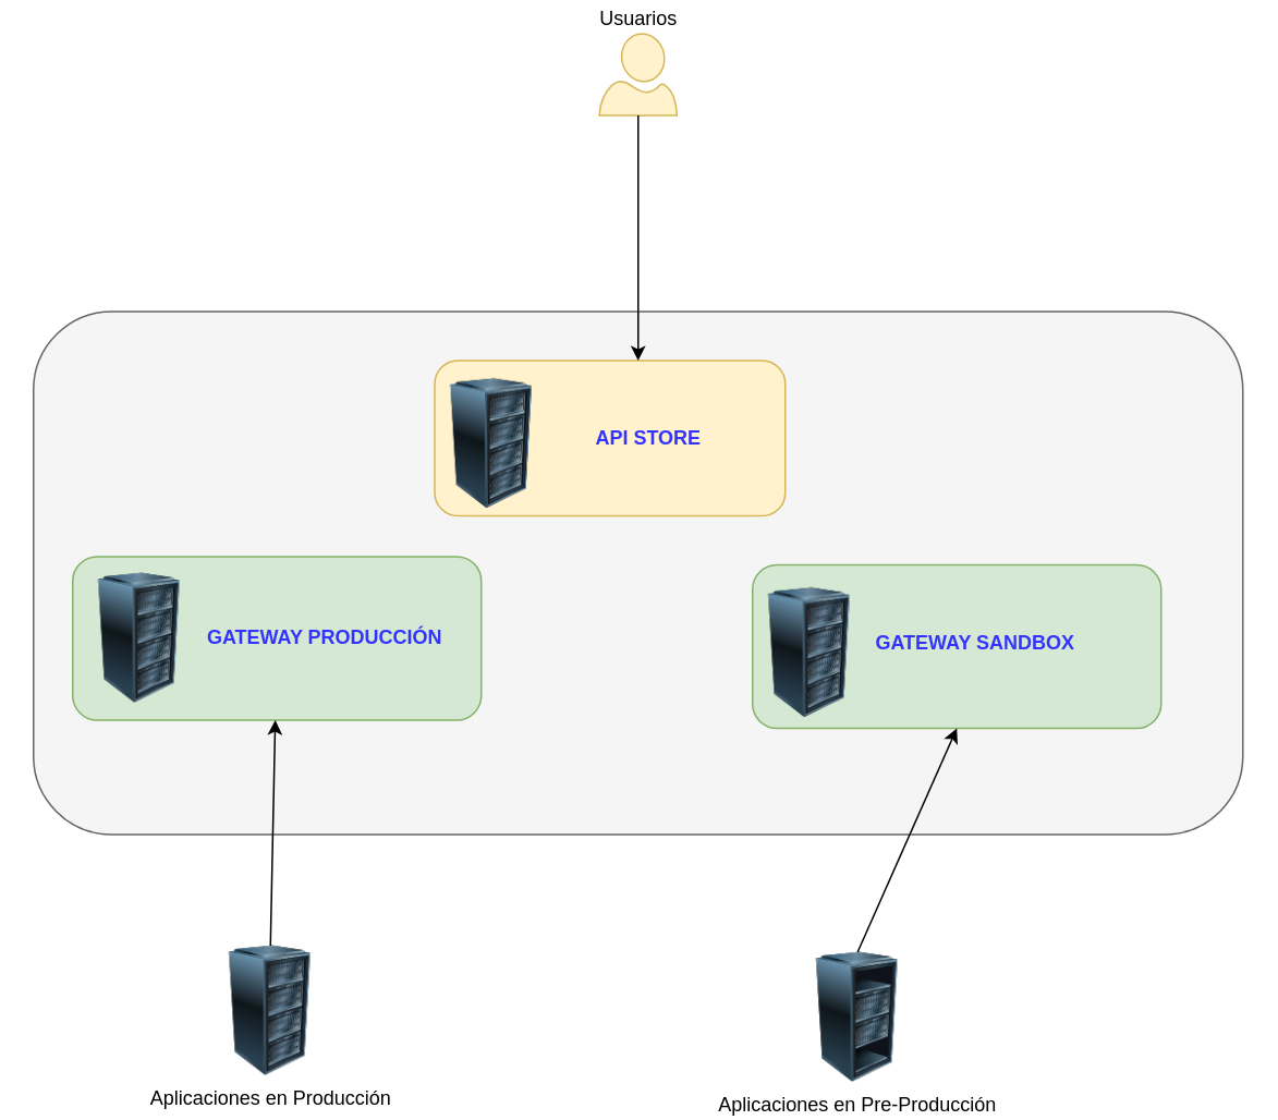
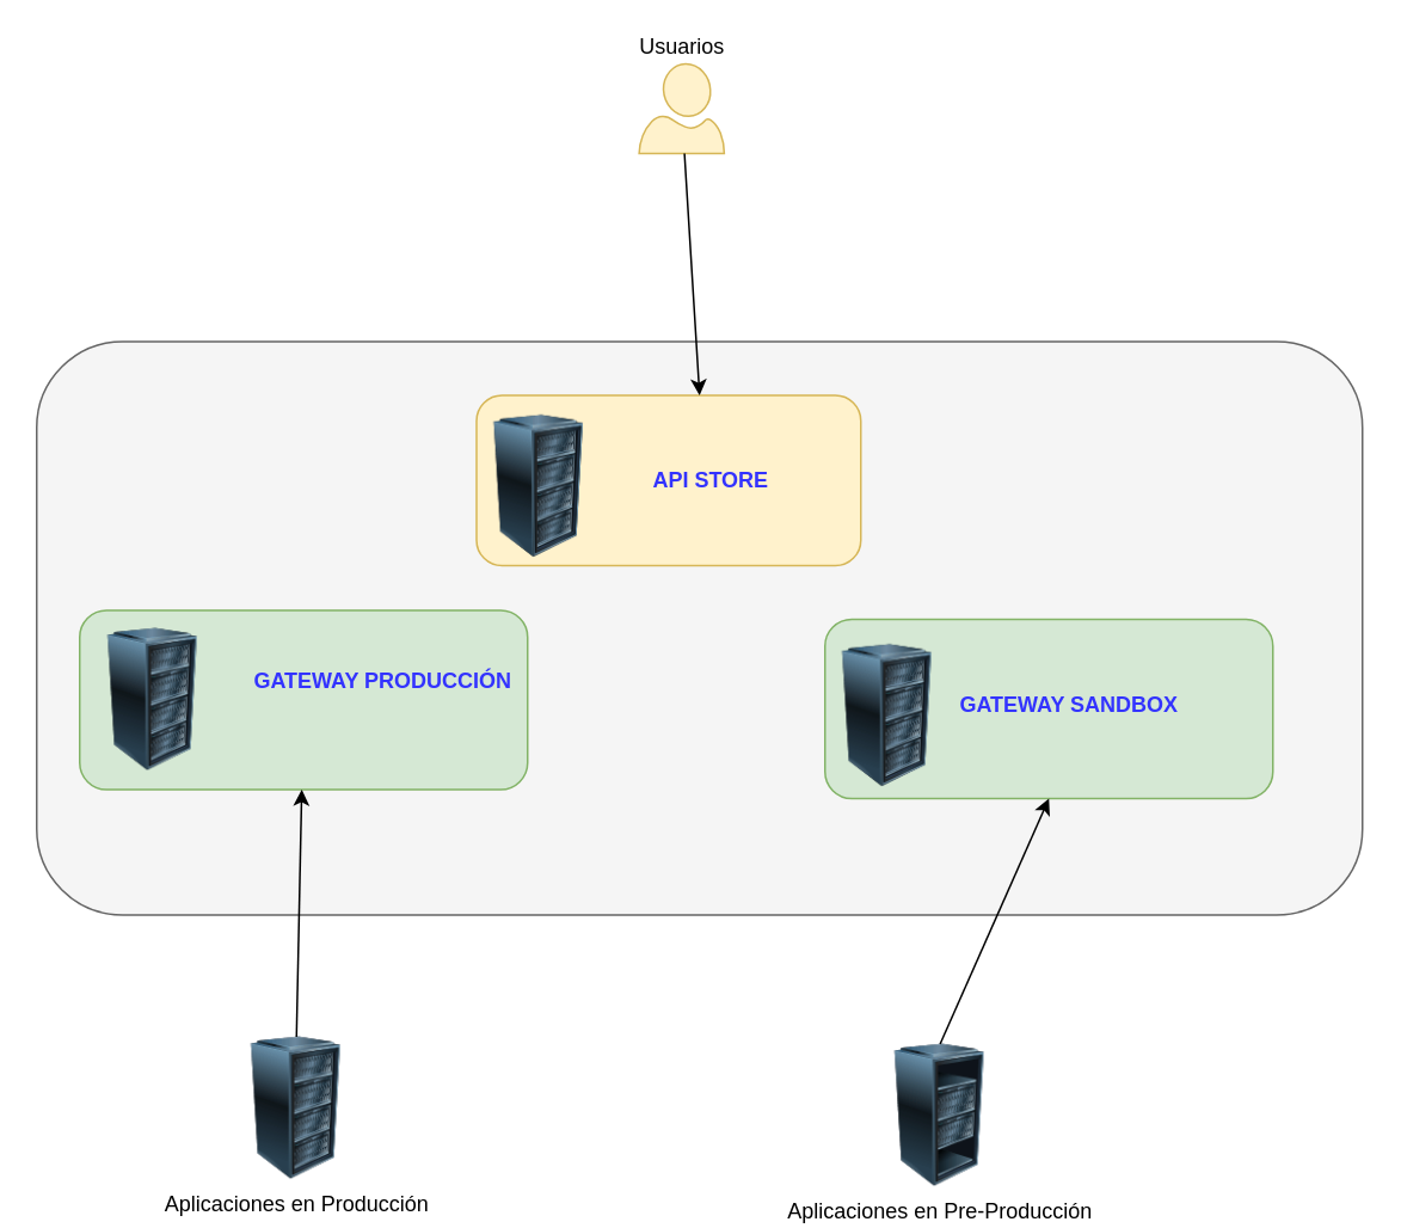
  <mxCell id="0" />
  <mxCell id="1" parent="0" />
  <mxCell id="2" value="Aplicaciones en Producción" style="image;html=1;image=img/lib/clip_art/computers/Server_Rack_128x128.png" vertex="1" parent="1"><mxGeometry x="125" y="578" width="80" height="80" as="geometry" /></mxCell>
- <mxCell id="3" value="Usuarios" style="verticalLabelPosition=top;html=1;verticalAlign=bottom;align=center;strokeColor=#d6b656;fillColor=#fff2cc;shape=mxgraph.azure.user;labelPosition=center;" vertex="1" parent="1"><mxGeometry x="366.25" y="20" width="47.5" height="50" as="geometry" /></mxCell>
+ <mxCell id="3" value="Usuarios" style="verticalLabelPosition=top;html=1;verticalAlign=bottom;align=center;strokeColor=#d6b656;fillColor=#fff2cc;shape=mxgraph.azure.user;labelPosition=center;" vertex="1" parent="1"><mxGeometry x="356.25" y="35" width="47.5" height="50" as="geometry" /></mxCell>
  <mxCell id="4" value="Aplicaciones en Pre-Producción" style="image;html=1;image=img/lib/clip_art/computers/Server_Rack_Partial_128x128.png" vertex="1" parent="1"><mxGeometry x="484.25" y="582" width="80" height="80" as="geometry" /></mxCell>
  <mxCell id="5" value="" style="rounded=1;whiteSpace=wrap;html=1;fillColor=#f5f5f5;strokeColor=#666666;fontColor=#333333;" vertex="1" parent="1"><mxGeometry x="20" y="190" width="740" height="320" as="geometry" /></mxCell>
  <mxCell id="6" value="" style="rounded=1;whiteSpace=wrap;html=1;fillColor=#d5e8d4;strokeColor=#82b366;" vertex="1" parent="1"><mxGeometry x="44" y="340" width="250" height="100" as="geometry" /></mxCell>
- <mxCell id="7" value="GATEWAY PRODUCCIÓN" style="text;html=1;strokeColor=none;fillColor=none;align=center;verticalAlign=middle;whiteSpace=wrap;rounded=0;fontColor=#3333FF;fontStyle=1" vertex="1" parent="1"><mxGeometry x="122" y="375" width="152.5" height="30" as="geometry" /></mxCell>
+ <mxCell id="7" value="GATEWAY PRODUCCIÓN" style="text;html=1;strokeColor=none;fillColor=none;align=center;verticalAlign=middle;whiteSpace=wrap;rounded=0;fontColor=#3333FF;fontStyle=1" vertex="1" parent="1"><mxGeometry x="137" y="365" width="152.5" height="30" as="geometry" /></mxCell>
  <mxCell id="8" value="" style="rounded=1;whiteSpace=wrap;html=1;fillColor=#d5e8d4;strokeColor=#82b366;" vertex="1" parent="1"><mxGeometry x="460" y="345" width="250" height="100" as="geometry" /></mxCell>
  <mxCell id="9" value="GATEWAY SANDBOX" style="text;html=1;strokeColor=none;fillColor=none;align=center;verticalAlign=middle;whiteSpace=wrap;rounded=0;fontColor=#3333FF;fontStyle=1" vertex="1" parent="1"><mxGeometry x="520" y="378" width="152.5" height="30" as="geometry" /></mxCell>
  <mxCell id="10" value="" style="endArrow=classic;html=1;rounded=0;fontColor=#3333FF;exitX=0.5;exitY=0;exitDx=0;exitDy=0;" edge="1" parent="1" source="2" target="6"><mxGeometry width="50" height="50" relative="1" as="geometry"><mxPoint x="350" y="480" as="sourcePoint" /><mxPoint x="400" y="430" as="targetPoint" /></mxGeometry></mxCell>
  <mxCell id="11" value="" style="endArrow=classic;html=1;rounded=0;fontColor=#3333FF;exitX=0.5;exitY=0;exitDx=0;exitDy=0;entryX=0.5;entryY=1;entryDx=0;entryDy=0;" edge="1" parent="1" source="4" target="8"><mxGeometry width="50" height="50" relative="1" as="geometry"><mxPoint x="175" y="588" as="sourcePoint" /><mxPoint x="175" y="495" as="targetPoint" /></mxGeometry></mxCell>
  <mxCell id="12" value="" style="rounded=1;whiteSpace=wrap;html=1;fillColor=#fff2cc;strokeColor=#d6b656;" vertex="1" parent="1"><mxGeometry x="265.5" y="220" width="214.5" height="95" as="geometry" /></mxCell>
  <mxCell id="13" value="" style="image;html=1;image=img/lib/clip_art/computers/Server_Rack_128x128.png" vertex="1" parent="1"><mxGeometry x="50" y="350" width="70" height="80" as="geometry" /></mxCell>
  <mxCell id="14" value="" style="image;html=1;image=img/lib/clip_art/computers/Server_Rack_128x128.png" vertex="1" parent="1"><mxGeometry x="460" y="359" width="70" height="80" as="geometry" /></mxCell>
  <mxCell id="15" value="" style="image;html=1;image=img/lib/clip_art/computers/Server_Rack_128x128.png" vertex="1" parent="1"><mxGeometry x="265.5" y="231" width="70" height="80" as="geometry" /></mxCell>
  <mxCell id="16" value="" style="endArrow=classic;html=1;rounded=0;fontColor=#3333FF;" edge="1" parent="1" source="3"><mxGeometry width="50" height="50" relative="1" as="geometry"><mxPoint x="350" y="370" as="sourcePoint" /><mxPoint x="390" y="220" as="targetPoint" /></mxGeometry></mxCell>
  <mxCell id="17" value="API STORE" style="text;html=1;strokeColor=none;fillColor=none;align=center;verticalAlign=middle;whiteSpace=wrap;rounded=0;fontColor=#3333FF;fontStyle=1" vertex="1" parent="1"><mxGeometry x="320" y="252.5" width="152.5" height="30" as="geometry" /></mxCell>
